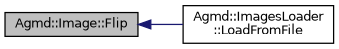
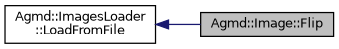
  digraph {
    rankdir=LR
    node [color=black fontname=Helvetica fontsize=10 shape=record style=filled]
    n1 [fillcolor=grey75 fontcolor=black height=0.2 label="Agmd::Image::Flip" width=0.4]
    n2 [fillcolor=white height=0.2 label="Agmd::ImagesLoader\l::LoadFromFile" width=0.4]
-   n1 -> n2 [color=midnightblue dir=back fontname=Helvetica fontsize=10 labelfontname=Helvetica labelfontsize=10 style=solid]
+   n2 -> n1 [color=midnightblue dir=back fontname=Helvetica fontsize=10 labelfontname=Helvetica labelfontsize=10 style=solid]
  }
